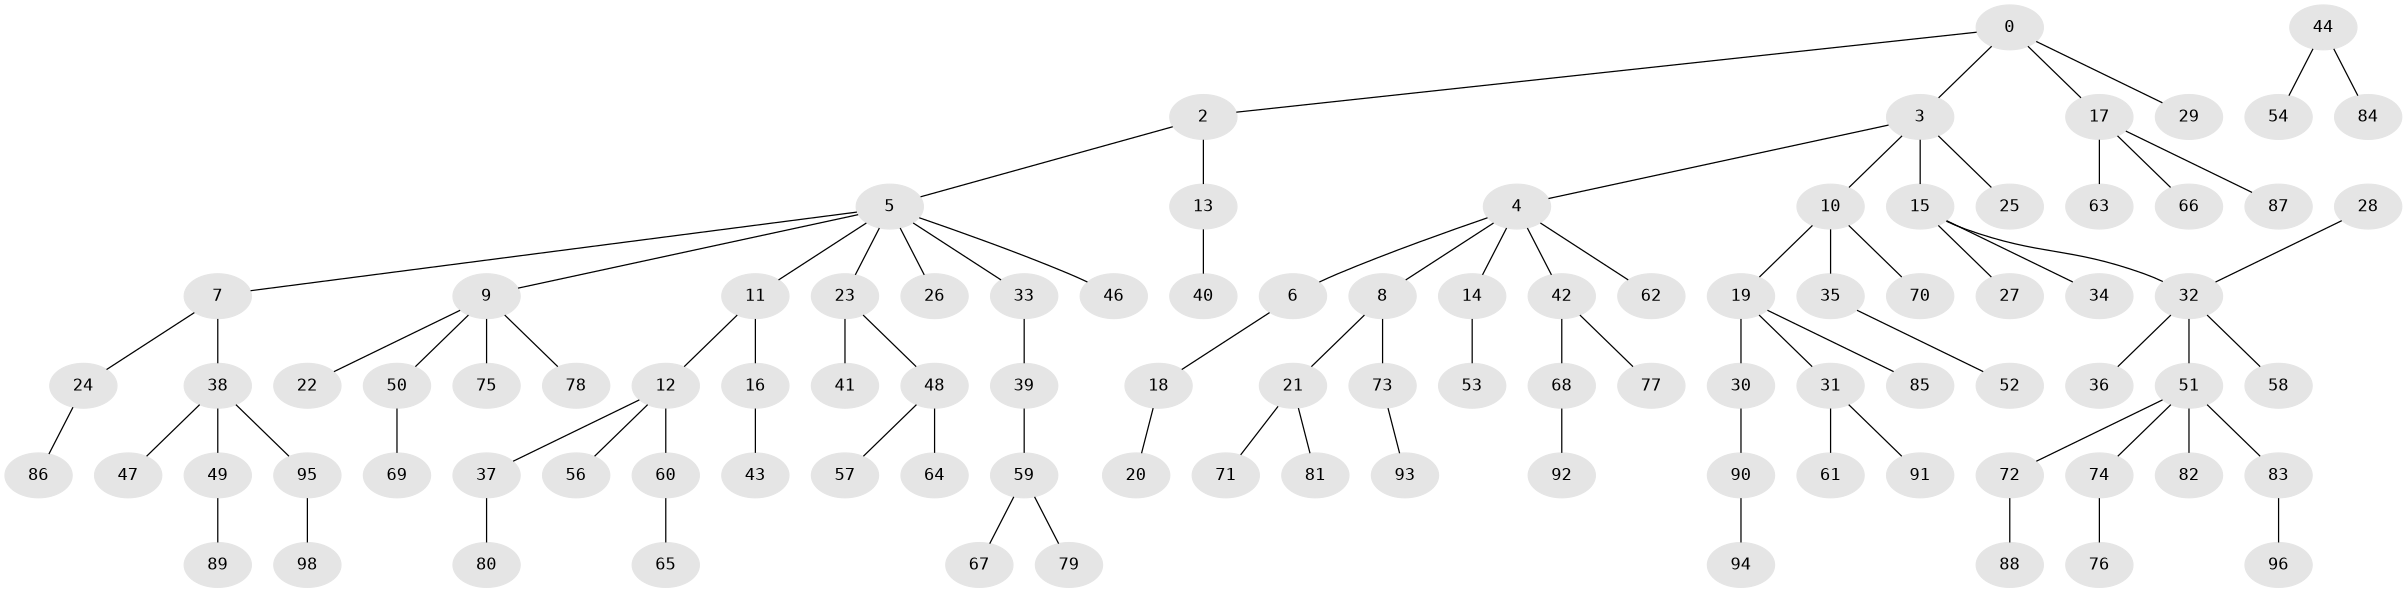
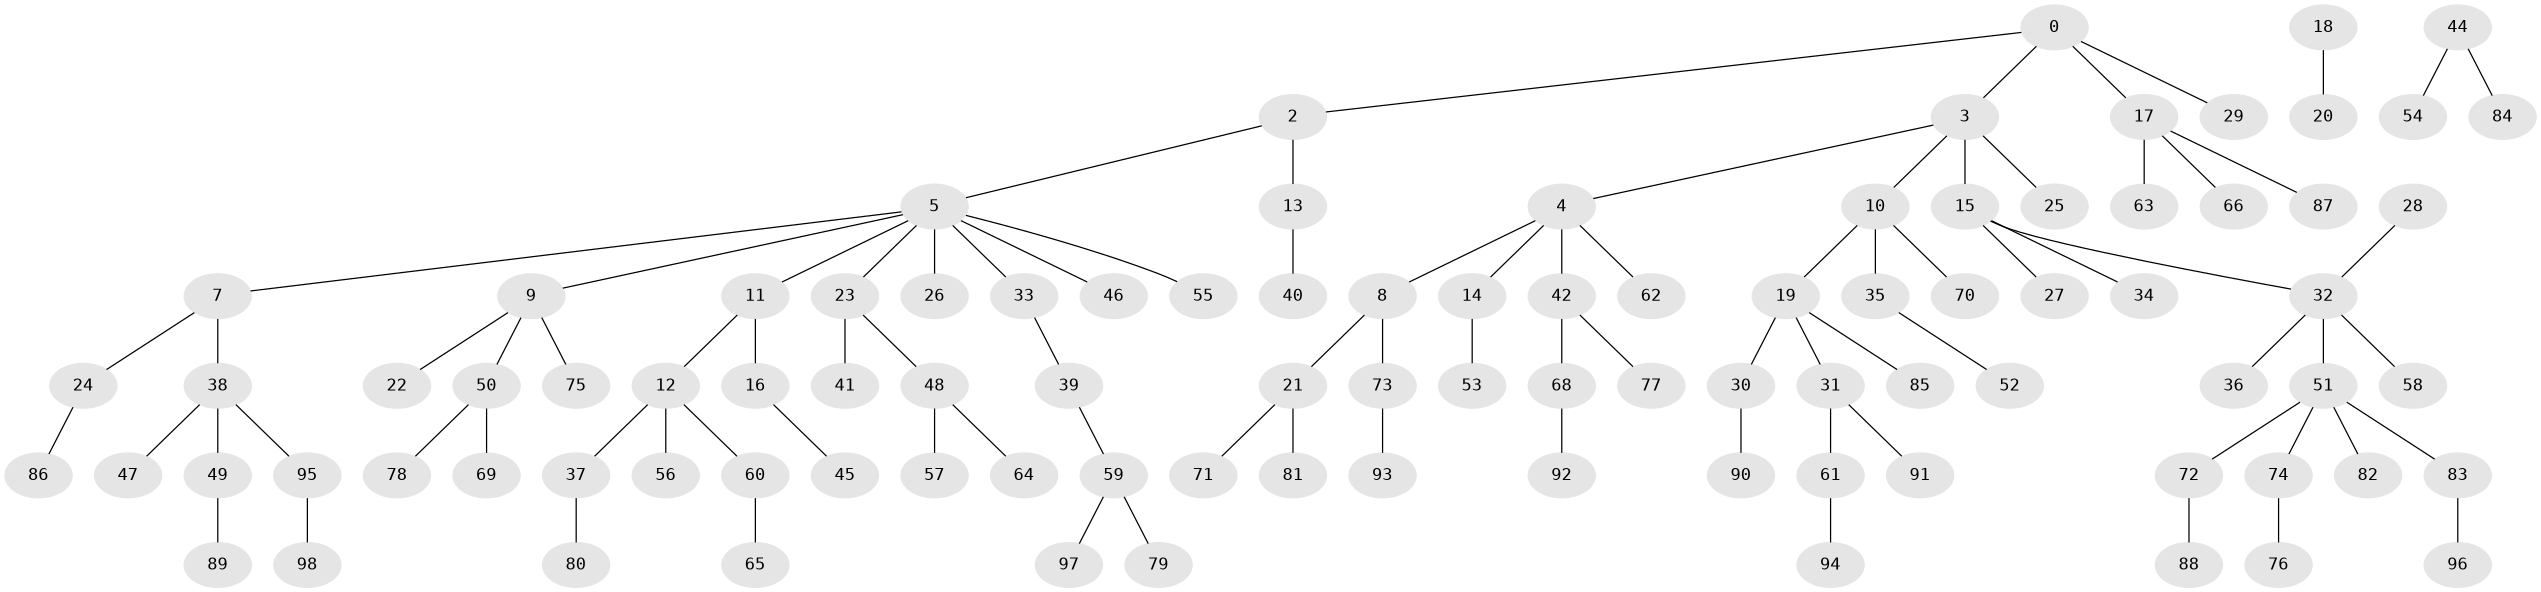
  graph {
    fontname="DejaVu Sans Mono"
    node [color=gray90 fontname="DejaVu Sans Mono" style=filled]
    edge [fontname="DejaVu Sans Mono"]
    n1 [label=0]
    2
    3
    17
    29
    5
    13
    4
    10
    15
    25
    63
    66
    87
    7
    9
    11
    23
    26
    33
    46
+   55
    40
-   6
    8
    14
    42
    62
    19
    35
    70
    27
    34
    32
    18
    21
    73
    53
    68
    77
    24
    38
    22
    50
    75
    78
    12
    16
    41
    48
    39
    20
    86
    47
    49
    95
    71
    81
    93
    69
    30
    31
    85
    52
    37
    56
    60
-   45 [label=43]
+   45
    80
    65
    28
    90
    61
    91
    57
    64
    36
    51
    58
    94
    72
    74
    82
    83
    59
    89
    98
-   67
+   67 [label=97]
    79
    92
    44
    54
    84
    88
    76
    96
    n1 -- 2
    n1 -- 3
    n1 -- 17
    n1 -- 29
    2 -- 5
    2 -- 13
    3 -- 4
    3 -- 10
    3 -- 15
    3 -- 25
    17 -- 63
    17 -- 66
    17 -- 87
    5 -- 7
    5 -- 9
    5 -- 11
    5 -- 23
    5 -- 26
    5 -- 33
    5 -- 46
+   5 -- 55
    13 -- 40
-   4 -- 6
    4 -- 8
    4 -- 14
    4 -- 42
    4 -- 62
    10 -- 19
    10 -- 35
    10 -- 70
    15 -- 27
    15 -- 34
    15 -- 32
    7 -- 24
    7 -- 38
    9 -- 22
    9 -- 50
    9 -- 75
-   9 -- 78
+   50 -- 78
    11 -- 12
    11 -- 16
    23 -- 41
    23 -- 48
    33 -- 39
-   6 -- 18
    8 -- 21
    8 -- 73
    14 -- 53
    42 -- 68
    42 -- 77
    19 -- 30
    19 -- 31
    19 -- 85
    35 -- 52
    32 -- 36
    32 -- 51
    32 -- 58
    18 -- 20
    21 -- 71
    21 -- 81
    73 -- 93
    68 -- 92
    24 -- 86
    38 -- 47
    38 -- 49
    38 -- 95
    50 -- 69
    12 -- 37
    12 -- 56
    12 -- 60
    16 -- 45
    48 -- 57
    48 -- 64
    39 -- 59
    49 -- 89
    95 -- 98
    30 -- 90
    31 -- 61
    31 -- 91
    37 -- 80
    60 -- 65
    28 -- 32
-   90 -- 94
+   61 -- 94
    51 -- 72
    51 -- 74
    51 -- 82
    51 -- 83
    72 -- 88
    74 -- 76
    83 -- 96
    59 -- 67
    59 -- 79
    44 -- 54
    44 -- 84
  }
